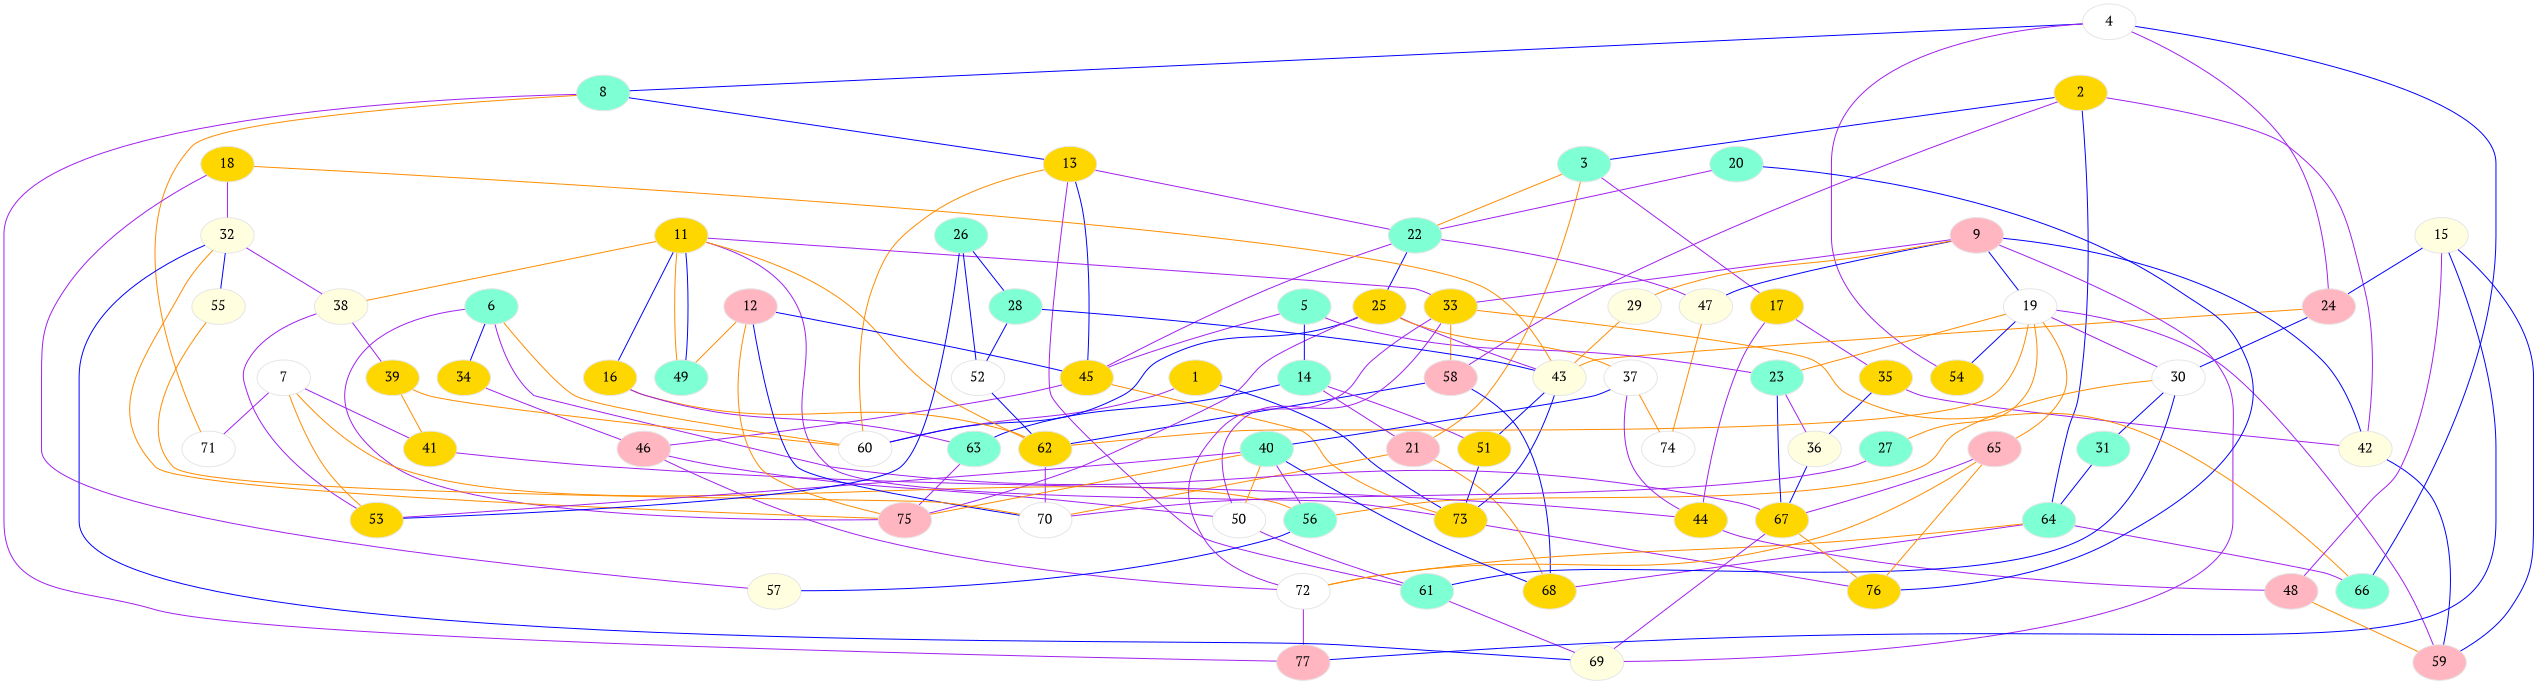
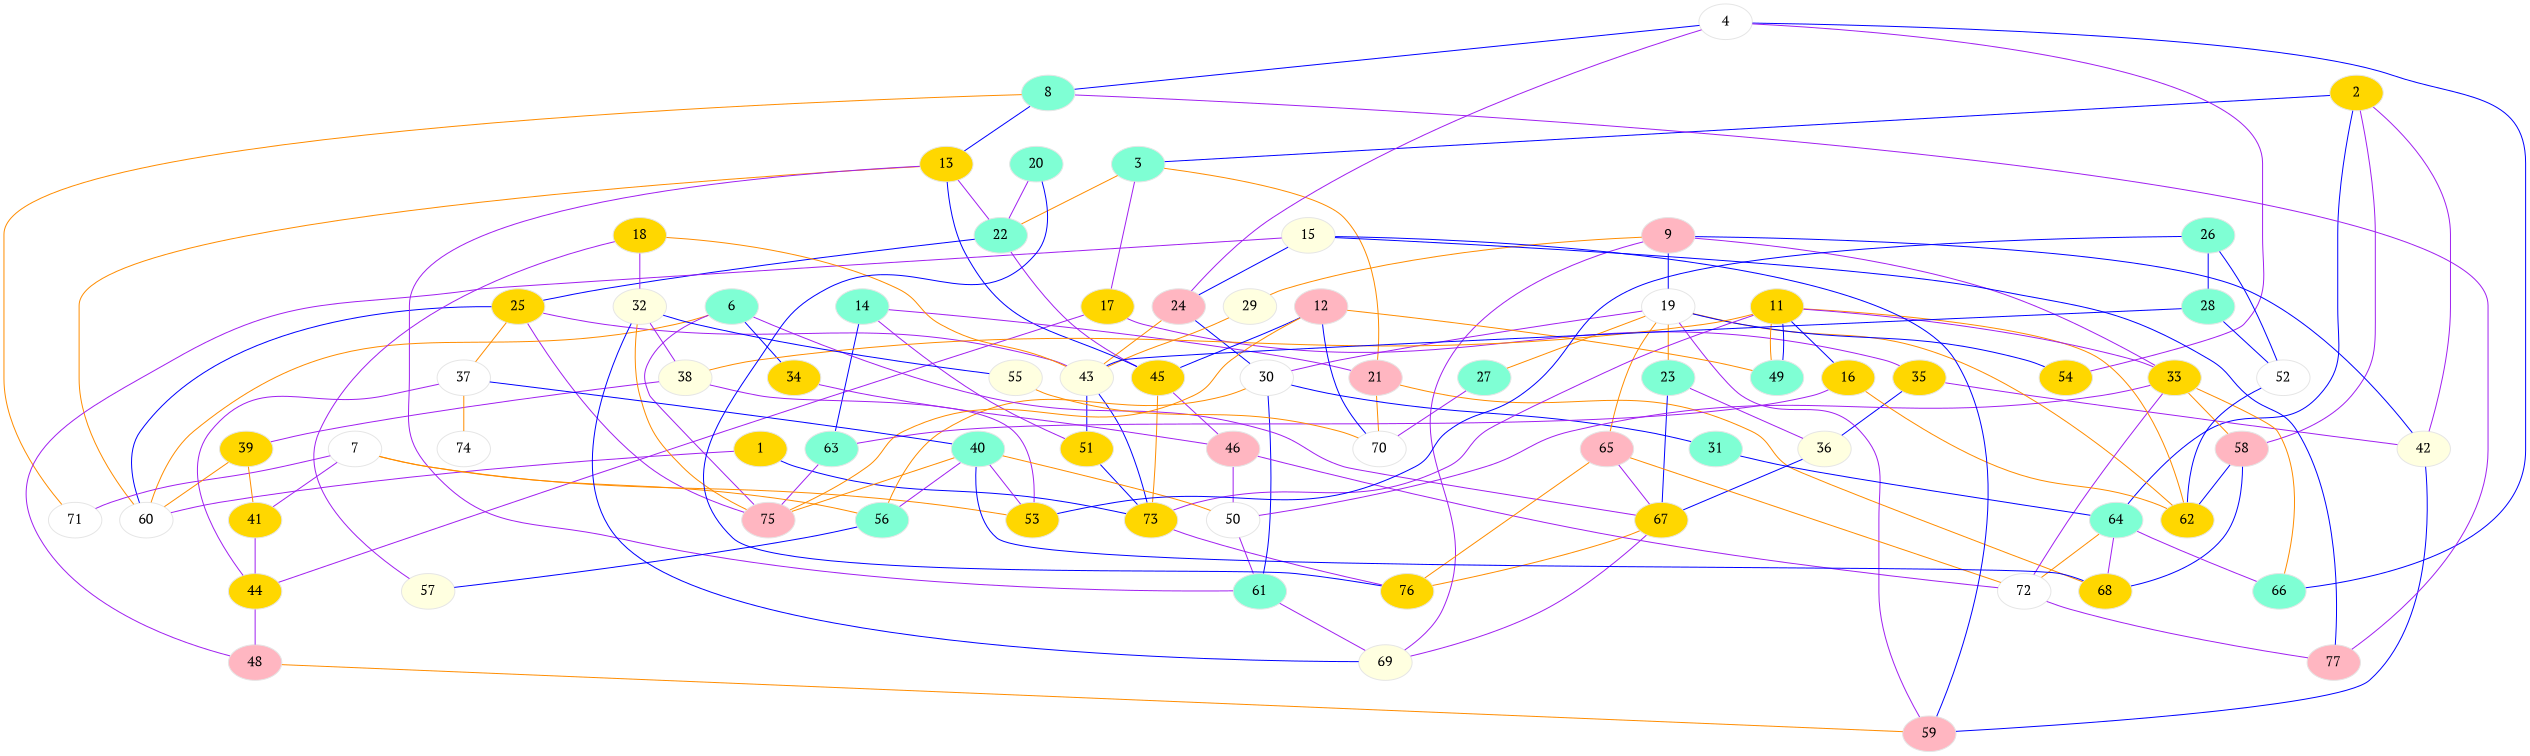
  graph {
    fontname="PT Serif"
    node [color=gray90 fillcolor=gold fontname="PT Serif" style=filled]
    edge [color=purple fontname="PT Serif"]
    60 [fillcolor=white]
    1
    73
    76
    3 [fillcolor=aquamarine]
    2
    42 [fillcolor=lightyellow]
    58 [fillcolor=lightpink]
    64 [fillcolor=aquamarine]
    17
    21 [fillcolor=lightpink]
    22 [fillcolor=aquamarine]
    59 [fillcolor=lightpink]
    62
    68
    66 [fillcolor=aquamarine]
    72 [fillcolor=white]
    35
    44
    70 [fillcolor=white]
    45
-   47 [fillcolor=lightyellow]
    25
    4 [fillcolor=white]
    8 [fillcolor=aquamarine]
    24 [fillcolor=lightpink]
    54
    71 [fillcolor=white]
    13
    77 [fillcolor=lightpink]
    43 [fillcolor=lightyellow]
    30 [fillcolor=white]
-   5 [fillcolor=aquamarine]
    14 [fillcolor=aquamarine]
    23 [fillcolor=aquamarine]
    51
    63 [fillcolor=aquamarine]
    67
    36 [fillcolor=lightyellow]
    46 [fillcolor=lightpink]
    6 [fillcolor=aquamarine]
    34
    75 [fillcolor=lightpink]
    69 [fillcolor=lightyellow]
    7 [fillcolor=white]
    41
    53
    56 [fillcolor=aquamarine]
    57 [fillcolor=lightyellow]
    61 [fillcolor=aquamarine]
    9 [fillcolor=lightpink]
    19 [fillcolor=white]
    29 [fillcolor=lightyellow]
    33
    27 [fillcolor=aquamarine]
    65 [fillcolor=lightpink]
    50 [fillcolor=white]
    74 [fillcolor=white]
    11
    16
    38 [fillcolor=lightyellow]
    49 [fillcolor=aquamarine]
    39
    12 [fillcolor=lightpink]
    15 [fillcolor=lightyellow]
    48 [fillcolor=lightpink]
    32 [fillcolor=lightyellow]
    18
    55 [fillcolor=lightyellow]
    31 [fillcolor=aquamarine]
    20 [fillcolor=aquamarine]
    37 [fillcolor=white]
    40 [fillcolor=aquamarine]
    26 [fillcolor=aquamarine]
    28 [fillcolor=aquamarine]
    52 [fillcolor=white]
    1 -- 60
    1 -- 73 [color=blue]
    73 -- 76
    3 -- 17
    3 -- 21 [color=darkorange]
    3 -- 22 [color=darkorange]
    2 -- 3 [color=blue]
    2 -- 42
    2 -- 58
    2 -- 64 [color=blue]
    42 -- 59 [color=blue]
    58 -- 62 [color=blue]
    58 -- 68 [color=blue]
    64 -- 68
    64 -- 66
    64 -- 72 [color=darkorange]
    17 -- 35
    17 -- 44
    21 -- 68 [color=darkorange]
    21 -- 70 [color=darkorange]
    22 -- 45
-   22 -- 47
    22 -- 25 [color=blue]
-   62 -- 70
    72 -- 77
    35 -- 42
    35 -- 36 [color=blue]
    44 -- 48
    45 -- 73 [color=darkorange]
    45 -- 46
-   47 -- 74 [color=darkorange]
    25 -- 60 [color=blue]
    25 -- 43
    25 -- 75
    25 -- 37 [color=darkorange]
    4 -- 66 [color=blue]
    4 -- 8 [color=blue]
    4 -- 24
    4 -- 54
    8 -- 71 [color=darkorange]
    8 -- 13 [color=blue]
    8 -- 77
    24 -- 43 [color=darkorange]
    24 -- 30 [color=blue]
    13 -- 60 [color=darkorange]
    13 -- 22
    13 -- 45 [color=blue]
    13 -- 61
    43 -- 73 [color=blue]
    43 -- 51 [color=blue]
    30 -- 56 [color=darkorange]
    30 -- 61 [color=blue]
    30 -- 31 [color=blue]
-   5 -- 45
-   5 -- 14 [color=blue]
-   5 -- 23
    14 -- 21
    14 -- 51
    14 -- 63 [color=blue]
    23 -- 67 [color=blue]
    23 -- 36
    51 -- 73 [color=blue]
    63 -- 75
    67 -- 76 [color=darkorange]
    67 -- 69
    36 -- 67 [color=blue]
    46 -- 72
    46 -- 50
    6 -- 60 [color=darkorange]
    6 -- 67
    6 -- 34 [color=blue]
    6 -- 75
    34 -- 46
    7 -- 71
    7 -- 41
    7 -- 53 [color=darkorange]
    7 -- 56 [color=darkorange]
    41 -- 44
    56 -- 57 [color=blue]
    61 -- 69
    9 -- 42 [color=blue]
-   9 -- 47 [color=blue]
    9 -- 69
    9 -- 19 [color=blue]
    9 -- 29 [color=darkorange]
    9 -- 33
    19 -- 59
    19 -- 62 [color=darkorange]
    19 -- 54 [color=blue]
    19 -- 30
    19 -- 23 [color=darkorange]
    19 -- 27 [color=darkorange]
    19 -- 65 [color=darkorange]
    29 -- 43 [color=darkorange]
    33 -- 58 [color=darkorange]
    33 -- 66 [color=darkorange]
    33 -- 72
    33 -- 50
    27 -- 70
    65 -- 76 [color=darkorange]
    65 -- 72 [color=darkorange]
    65 -- 67
    50 -- 61
    11 -- 73
    11 -- 62 [color=darkorange]
    11 -- 33
    11 -- 16 [color=blue]
    11 -- 38 [color=darkorange]
    11 -- 49 [color=darkorange]
    11 -- 49 [color=blue]
    16 -- 62 [color=darkorange]
    16 -- 63
    38 -- 53
    38 -- 39
    39 -- 60 [color=darkorange]
    39 -- 41 [color=darkorange]
    12 -- 70 [color=blue]
    12 -- 45 [color=blue]
    12 -- 75 [color=darkorange]
    12 -- 49 [color=darkorange]
    15 -- 59 [color=blue]
    15 -- 24 [color=blue]
    15 -- 77 [color=blue]
    15 -- 48
    48 -- 59 [color=darkorange]
    32 -- 75 [color=darkorange]
    32 -- 69 [color=blue]
    32 -- 38
    32 -- 55 [color=blue]
    18 -- 43 [color=darkorange]
    18 -- 57
    18 -- 32
    55 -- 70 [color=darkorange]
    31 -- 64 [color=blue]
    20 -- 76 [color=blue]
    20 -- 22
    37 -- 44
    37 -- 74 [color=darkorange]
    37 -- 40 [color=blue]
    40 -- 68 [color=blue]
    40 -- 75 [color=darkorange]
    40 -- 53
    40 -- 56
    40 -- 50 [color=darkorange]
    26 -- 53 [color=blue]
    26 -- 28 [color=blue]
    26 -- 52 [color=blue]
    28 -- 43 [color=blue]
    28 -- 52 [color=blue]
    52 -- 62 [color=blue]
  }
